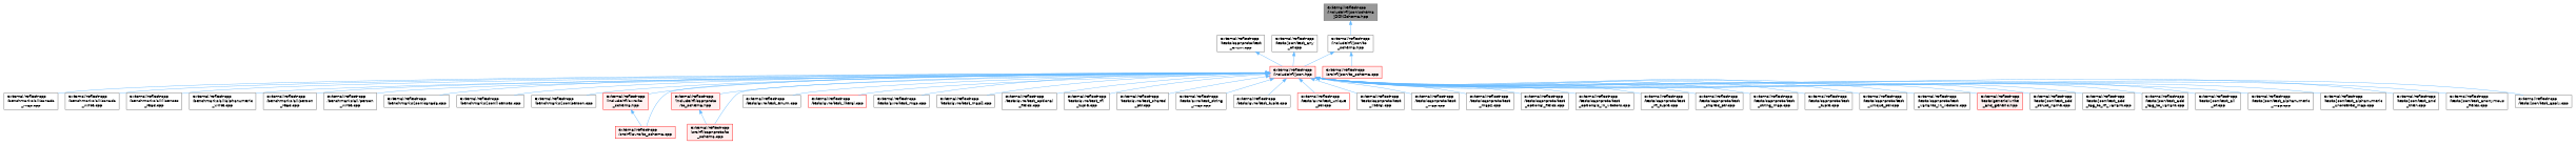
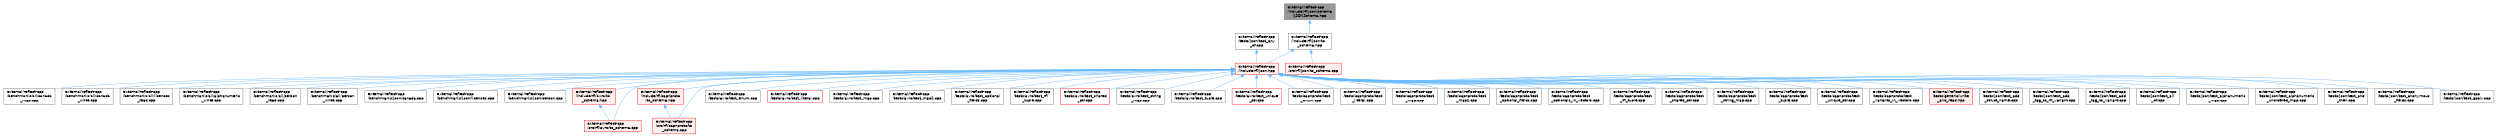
  digraph {
    node [color=grey40 fillcolor=white fontname=Helvetica fontsize=10 shape=box style=filled]
    edge [color=steelblue1 dir=back fontname=Helvetica fontsize=10 labelfontname=Helvetica labelfontsize=10 style=solid]
    n1 [color=gray40 fillcolor=grey60 fontcolor=black height=0.2 label="external/reflect-cpp\l/include/rfl/json/schema\l/JSONSchema.hpp" width=0.4]
    n2 [height=0.2 label="external/reflect-cpp\l/include/rfl/json/to\l_schema.hpp" width=0.4]
    n3 [color=red fillcolor="#FFF0F0" height=0.2 label="external/reflect-cpp\l/include/rfl/json.hpp" width=0.4]
    n4 [color=red fillcolor="#FFF0F0" height=0.2 label="external/reflect-cpp\l/src/rfl/json/to_schema.cpp" width=0.4]
    n5 [height=0.2 label="external/reflect-cpp\l/benchmarks/all/canada\l_map.cpp" width=0.4]
    n6 [height=0.2 label="external/reflect-cpp\l/benchmarks/all/canada\l_write.cpp" width=0.4]
    n7 [height=0.2 label="external/reflect-cpp\l/benchmarks/all/licenses\l_read.cpp" width=0.4]
    n8 [height=0.2 label="external/reflect-cpp\l/benchmarks/all/alphanumeric\l_write.cpp" width=0.4]
    n9 [height=0.2 label="external/reflect-cpp\l/benchmarks/all/person\l_read.cpp" width=0.4]
    n10 [height=0.2 label="external/reflect-cpp\l/benchmarks/all/person\l_write.cpp" width=0.4]
    n11 [height=0.2 label="external/reflect-cpp\l/benchmarks/json/canada.cpp" width=0.4]
    n12 [height=0.2 label="external/reflect-cpp\l/benchmarks/json/licenses.cpp" width=0.4]
    n13 [height=0.2 label="external/reflect-cpp\l/benchmarks/json/person.cpp" width=0.4]
    n14 [color=red fillcolor="#FFF0F0" height=0.2 label="external/reflect-cpp\l/include/rfl/avro/to\l_schema.hpp" width=0.4]
    n15 [color=red fillcolor="#FFF0F0" height=0.2 label="external/reflect-cpp\l/src/rfl/avro/to_schema.cpp" width=0.4]
    n16 [color=red fillcolor="#FFF0F0" height=0.2 label="external/reflect-cpp\l/include/rfl/capnproto\l/to_schema.hpp" width=0.4]
    n17 [color=red fillcolor="#FFF0F0" height=0.2 label="external/reflect-cpp\l/src/rfl/capnproto/to\l_schema.cpp" width=0.4]
    n18 [height=0.2 label="external/reflect-cpp\l/tests/avro/test_enum.cpp" width=0.4]
    n19 [color=red height=0.2 label="external/reflect-cpp\l/tests/avro/test_literal.cpp" width=0.4]
    n20 [height=0.2 label="external/reflect-cpp\l/tests/avro/test_map.cpp" width=0.4]
    n21 [height=0.2 label="external/reflect-cpp\l/tests/avro/test_map2.cpp" width=0.4]
    n22 [height=0.2 label="external/reflect-cpp\l/tests/avro/test_optional\l_fields.cpp" width=0.4]
    n23 [height=0.2 label="external/reflect-cpp\l/tests/avro/test_rfl\l_tuple.cpp" width=0.4]
-   n24 [height=0.2 label="external/reflect-cpp\l/tests/avro/test_shared\l_ptr.cpp" width=0.4]
+   n24 [color=red height=0.2 label="external/reflect-cpp\l/tests/avro/test_shared\l_ptr.cpp" width=0.4]
    n25 [height=0.2 label="external/reflect-cpp\l/tests/avro/test_string\l_map.cpp" width=0.4]
    n26 [height=0.2 label="external/reflect-cpp\l/tests/avro/test_tuple.cpp" width=0.4]
    n27 [color=red height=0.2 label="external/reflect-cpp\l/tests/avro/test_unique\l_ptr.cpp" width=0.4]
    n28 [height=0.2 label="external/reflect-cpp\l/tests/capnproto/test\l_enum.cpp" width=0.4]
    n29 [height=0.2 label="external/reflect-cpp\l/tests/capnproto/test\l_literal.cpp" width=0.4]
    n30 [height=0.2 label="external/reflect-cpp\l/tests/capnproto/test\l_map.cpp" width=0.4]
    n31 [height=0.2 label="external/reflect-cpp\l/tests/capnproto/test\l_map2.cpp" width=0.4]
    n32 [height=0.2 label="external/reflect-cpp\l/tests/capnproto/test\l_optional_fields.cpp" width=0.4]
    n33 [height=0.2 label="external/reflect-cpp\l/tests/capnproto/test\l_optionals_in_vectors.cpp" width=0.4]
    n34 [height=0.2 label="external/reflect-cpp\l/tests/capnproto/test\l_rfl_tuple.cpp" width=0.4]
    n35 [height=0.2 label="external/reflect-cpp\l/tests/capnproto/test\l_shared_ptr.cpp" width=0.4]
    n36 [height=0.2 label="external/reflect-cpp\l/tests/capnproto/test\l_string_map.cpp" width=0.4]
    n37 [height=0.2 label="external/reflect-cpp\l/tests/capnproto/test\l_tuple.cpp" width=0.4]
    n38 [height=0.2 label="external/reflect-cpp\l/tests/capnproto/test\l_unique_ptr.cpp" width=0.4]
    n39 [height=0.2 label="external/reflect-cpp\l/tests/capnproto/test\l_variants_in_vectors.cpp" width=0.4]
-   n40 [color=red fillcolor="#FFF0F0" height=0.2 label="external/reflect-cpp\l/tests/generic/write\l_and_generic.hpp" width=0.4]
+   n40 [color=red fillcolor="#FFF0F0" height=0.2 label="external/reflect-cpp\l/tests/generic/write\l_and_read.hpp" width=0.4]
    n41 [height=0.2 label="external/reflect-cpp\l/tests/json/test_add\l_struct_name.cpp" width=0.4]
    n42 [height=0.2 label="external/reflect-cpp\l/tests/json/test_add\l_tag_to_rfl_variant.cpp" width=0.4]
    n43 [height=0.2 label="external/reflect-cpp\l/tests/json/test_add\l_tag_to_variant.cpp" width=0.4]
    n44 [height=0.2 label="external/reflect-cpp\l/tests/json/test_all\l_of.cpp" width=0.4]
    n45 [height=0.2 label="external/reflect-cpp\l/tests/json/test_alphanumeric\l_map.cpp" width=0.4]
    n46 [height=0.2 label="external/reflect-cpp\l/tests/json/test_alphanumeric\l_unordered_map.cpp" width=0.4]
    n47 [height=0.2 label="external/reflect-cpp\l/tests/json/test_and\l_then.cpp" width=0.4]
    n48 [height=0.2 label="external/reflect-cpp\l/tests/json/test_anonymous\l_fields.cpp" width=0.4]
    n49 [height=0.2 label="external/reflect-cpp\l/tests/json/test_apply.cpp" width=0.4]
    n50 [height=0.2 label="external/reflect-cpp\l/tests/json/test_any\l_of.cpp" width=0.4]
    n1 -> n2
    n2 -> n3
    n2 -> n4
    n3 -> n5
    n3 -> n6
    n3 -> n7
    n3 -> n8
    n3 -> n9
    n3 -> n10
    n3 -> n11
    n3 -> n12
    n3 -> n13
    n3 -> n14
    n3 -> n15
    n3 -> n16
    n3 -> n17
    n3 -> n18
    n3 -> n19
    n3 -> n20
    n3 -> n21
    n3 -> n22
    n3 -> n23
    n3 -> n24
    n3 -> n25
    n3 -> n26
    n3 -> n27
-   n28 -> n3
+   n3 -> n28
    n3 -> n29
    n3 -> n30
    n3 -> n31
    n3 -> n32
    n3 -> n33
    n3 -> n34
    n3 -> n35
    n3 -> n36
    n3 -> n37
    n3 -> n38
    n3 -> n39
    n3 -> n40
    n3 -> n41
    n3 -> n42
    n3 -> n43
    n3 -> n44
    n3 -> n45
    n3 -> n46
    n3 -> n47
    n3 -> n48
    n3 -> n49
    n14 -> n15
    n16 -> n17
    n50 -> n3
  }
